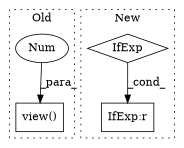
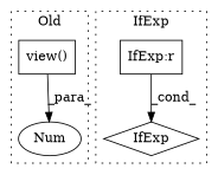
  digraph {
    node [shape=box]
    n1 [a=75 l="12,1" label="view()" s="31431,31445"]
    n2 [a=76 l=2 label=Num s=31443 shape=ellipse]
    n3 [a=51 l="4,6" label=IfExp s="31177,31199" shape=diamond]
    n4 [a=40 l=18 label="IfExp:r" s=31181]
    subgraph cluster_1 {
      label=Old
      style=dotted
      n1
      n2
    }
    subgraph cluster_2 {
-     label=New
+     label=IfExp
      style=dotted
      n3
      n4
    }
-   n2 -> n1 [label=_para_]
-   n3 -> n4 [label=_cond_]
+   n1 -> n2 [label=_para_]
+   n4 -> n3 [label=_cond_]
  }
